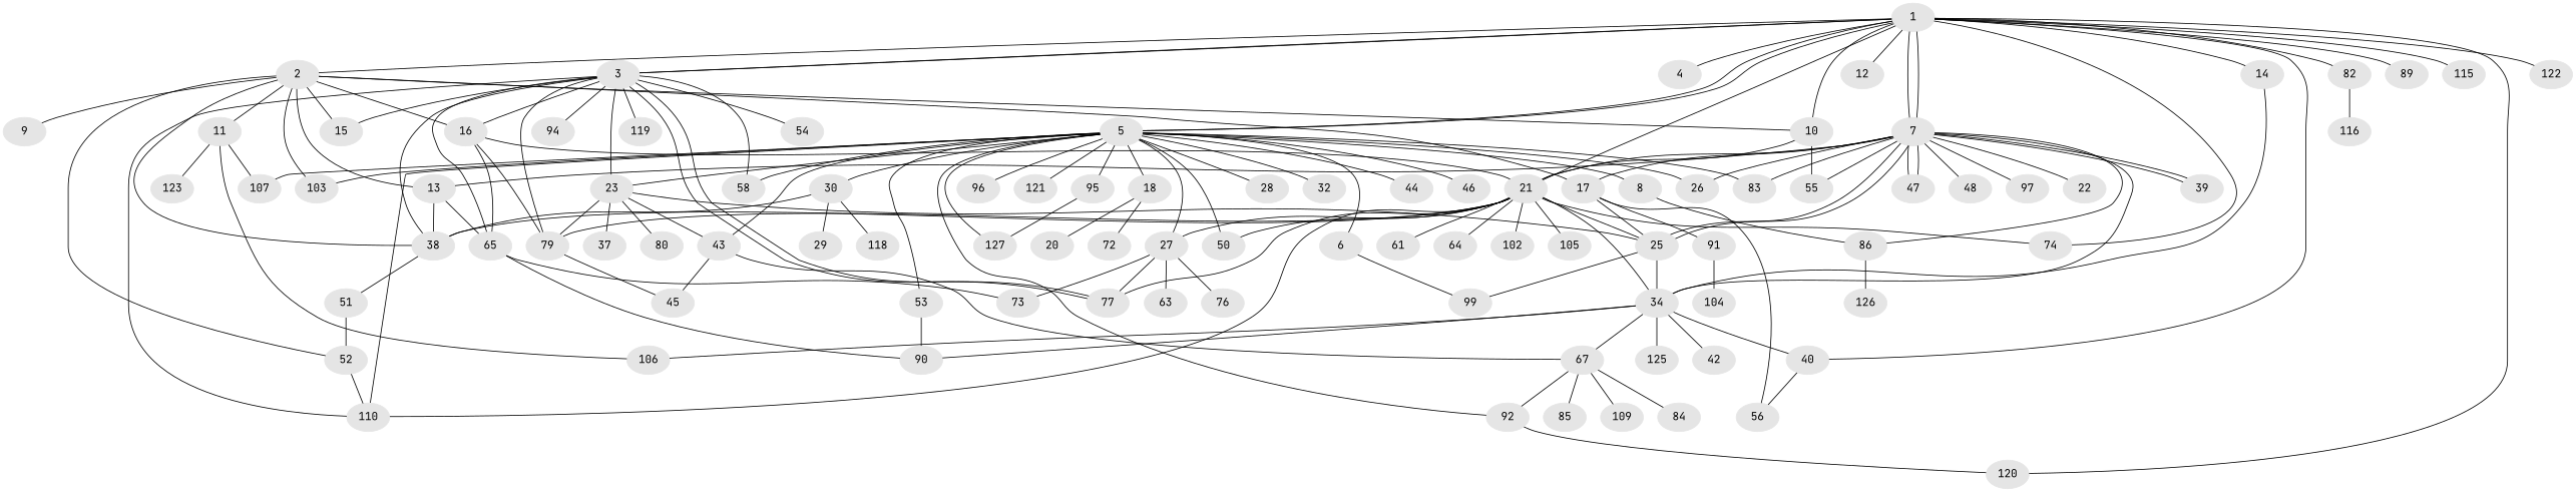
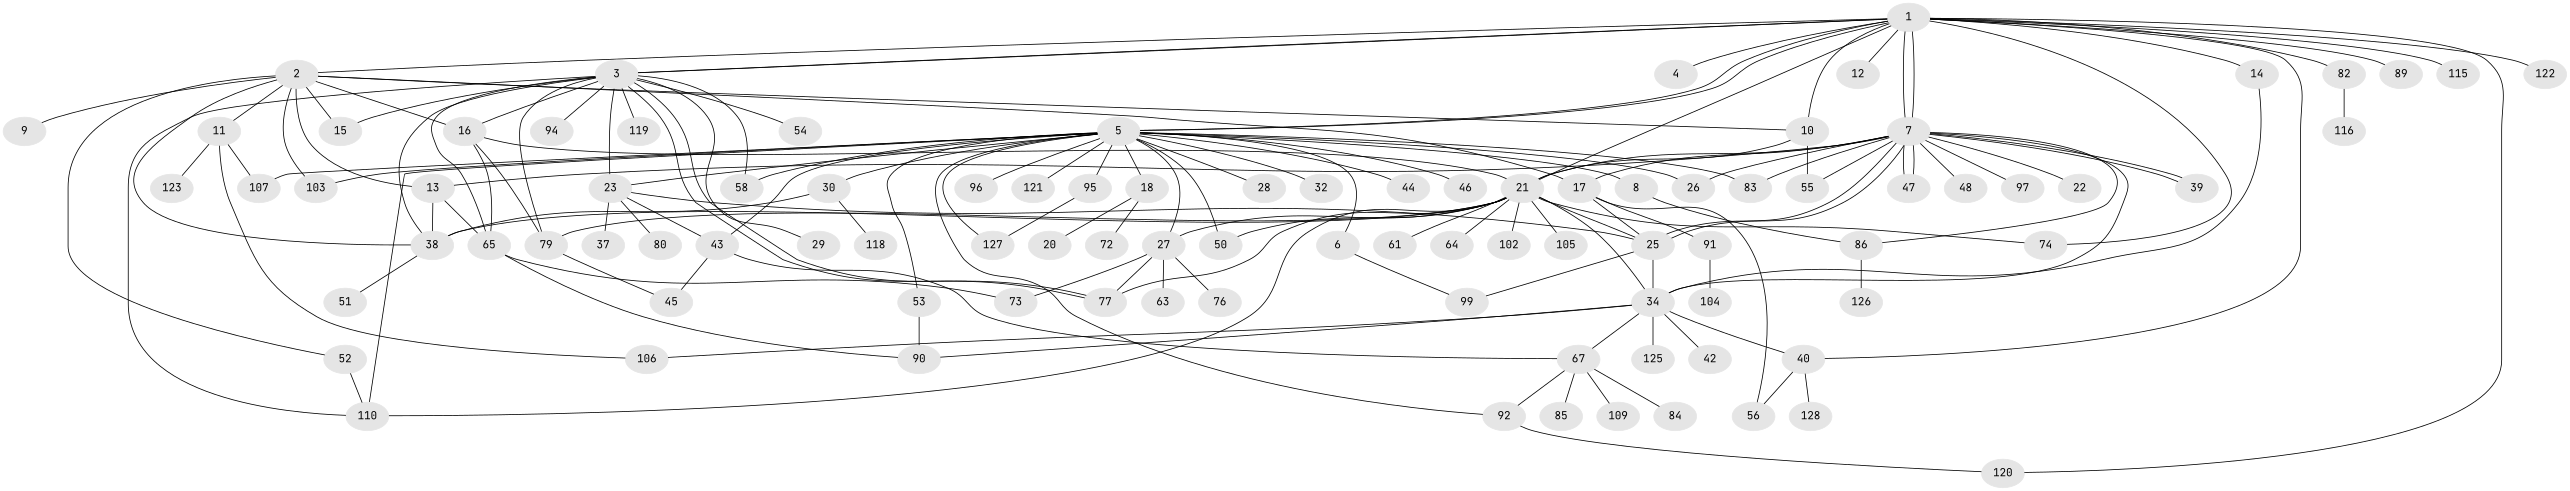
  graph {
    fontname="JetBrains Mono"
    node [color=gray90 fontname="JetBrains Mono" style=filled]
    edge [fontname="JetBrains Mono"]
    1 [super="+19"]
    2 [super="+59"]
    3 [super="+36"]
    4
    5 [super="+49"]
    7 [super="+88"]
    10 [super="+101"]
    12
    14 [super="+124"]
    21 [super="+35"]
    40 [super="+68"]
    74
    82
    89
    115
    120
    122
    9
    11 [super="+69"]
    13 [super="+24"]
    15
    16 [super="+33"]
    17 [super="+114"]
    38 [super="+41"]
    52
    103
    23 [super="+75"]
    29
    54
    58
    65
    77
    79 [super="+93"]
    94
    110
    119
    6 [super="+57"]
    8
    18
    26
    27 [super="+62"]
    28
    30
    32
    43 [super="+71"]
    44
    46
    50
    53 [super="+60"]
    83
    92 [super="+117"]
    95 [super="+108"]
    96
    107
    121
    127
    22 [super="+78"]
    25 [super="+31"]
    34 [super="+66"]
    39
    47
    48
    55
    86 [super="+100"]
    97
    61
    64 [super="+98"]
    102
    105
    56
+   128
    116
    106
    123
    91
    51
    37
    80
    73 [super="+111"]
    90 [super="+113"]
    45
    99 [super="+112"]
    20
    72
    63
    76
    118
    67
    42
    125
    126
    104
    84
    85
    109
    1 -- 2
    1 -- 3
    1 -- 3
    1 -- 4
    1 -- 5
    1 -- 5
    1 -- 7
    1 -- 7
    1 -- 10
    1 -- 12
    1 -- 14
    1 -- 21
    1 -- 40
    1 -- 74
    1 -- 82
    1 -- 89
    1 -- 115
    1 -- 120
    1 -- 122
    2 -- 10
    2 -- 9
    2 -- 11
    2 -- 13
    2 -- 15
    2 -- 16
    2 -- 17
    2 -- 38
    2 -- 52
    2 -- 103
    3 -- 15
    3 -- 16
    3 -- 38
    3 -- 23
-   30 -- 29
+   3 -- 29
    3 -- 54
    3 -- 58
    3 -- 65
    3 -- 77
    3 -- 77
    3 -- 79
    3 -- 94
    3 -- 110
    3 -- 119
    5 -- 103
    5 -- 23
    5 -- 58
    5 -- 110
    5 -- 6
    5 -- 8
    5 -- 18
    5 -- 26
    5 -- 27
    5 -- 28
    5 -- 30
    5 -- 32
    5 -- 43
    5 -- 44
    5 -- 46
    5 -- 50
    5 -- 53
    5 -- 83
    5 -- 92
    5 -- 95
    5 -- 96
    5 -- 107
    5 -- 121
    5 -- 127
    7 -- 21
    7 -- 13
    7 -- 17
    7 -- 26
    7 -- 83
    7 -- 22
    7 -- 25
    7 -- 25
    7 -- 34
    7 -- 39
    7 -- 39
    7 -- 47
    7 -- 47
    7 -- 48
    7 -- 55
    7 -- 86
    7 -- 97
    10 -- 21
    10 -- 55
    14 -- 34
    21 -- 74
    21 -- 38
    21 -- 77
    21 -- 79 [weight=2]
    21 -- 110
    21 -- 27
    21 -- 50
    21 -- 25
    21 -- 34
    21 -- 61
    21 -- 64
    21 -- 102
    21 -- 105
    40 -- 56
+   40 -- 128
    82 -- 116
    11 -- 107
    11 -- 106
    11 -- 123
    13 -- 38
    13 -- 65
    16 -- 21
    16 -- 65
    16 -- 79
    17 -- 25
    17 -- 56
    17 -- 91
    38 -- 51
    52 -- 110
-   23 -- 79
    23 -- 43
    23 -- 25
    23 -- 37
    23 -- 80
    65 -- 73
    65 -- 90
    79 -- 45
    6 -- 99
    8 -- 86
    18 -- 20
    18 -- 72
    27 -- 77
    27 -- 73
    27 -- 63
    27 -- 76
    30 -- 38
    30 -- 118
    43 -- 45
    43 -- 67
    53 -- 90
    92 -- 120
    95 -- 127
    25 -- 34
    25 -- 99
    34 -- 40
    34 -- 106
    34 -- 90
    34 -- 67
    34 -- 42
    34 -- 125
    86 -- 126
    91 -- 104
-   51 -- 52
    67 -- 92
    67 -- 84
    67 -- 85
    67 -- 109
  }
